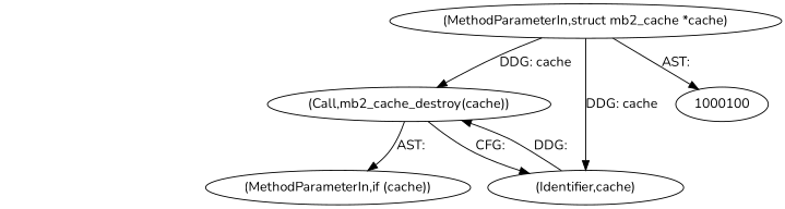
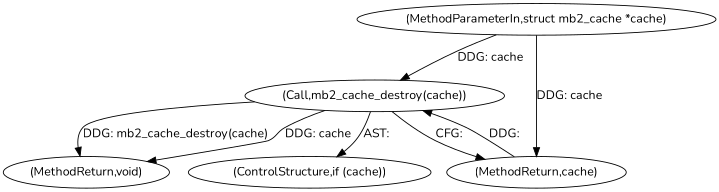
  digraph {
    fontname=Nunito
    node [fontname=Nunito]
    edge [fontname=Nunito]
    n1 [label="(Call,mb2_cache_destroy(cache))"]
-   n3 [label="(MethodParameterIn,if (cache))"]
-   n4 [label="(Identifier,cache)"]
+   n2 [label="(MethodReturn,void)"]
+   n3 [label="(ControlStructure,if (cache))"]
+   n4 [label="(MethodReturn,cache)"]
    n5 [label="(MethodParameterIn,struct mb2_cache *cache)"]
-   1000100
+   n1 -> n2 [label="DDG: mb2_cache_destroy(cache)"]
+   n1 -> n2 [label="DDG: cache"]
    n1 -> n3 [label="AST: "]
    n1 -> n4 [label="CFG: "]
    n4 -> n1 [label="DDG: "]
    n5 -> n1 [label="DDG: cache"]
    n5 -> n4 [label="DDG: cache"]
-   n5 -> 1000100 [label="AST: "]
  }
